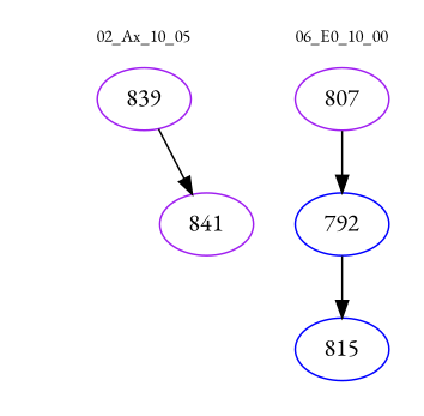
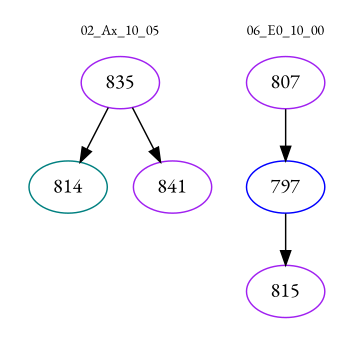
  digraph {
    fontname="EB Garamond"
    node [color=purple fontname="EB Garamond"]
    edge [color=black fontname="EB Garamond"]
-   n1 [label=839]
+   n1 [label=835]
+   n2 [color=teal label=814]
    n3 [label=841]
    n4 [label=807]
-   n5 [color=blue label=792]
-   n6 [color=blue label=815]
+   n5 [color=blue label=797]
+   n6 [label=815]
    subgraph cluster_1 {
      color=white
      fontsize=10
      label="02_Ax_10_05"
      n1
+     n2
      n3
    }
    subgraph cluster_2 {
      color=white
      fontsize=10
      label="06_E0_10_00"
      n4
      n5
      n6
    }
+   n1 -> n2
    n1 -> n3
    n4 -> n5
    n5 -> n6
  }
